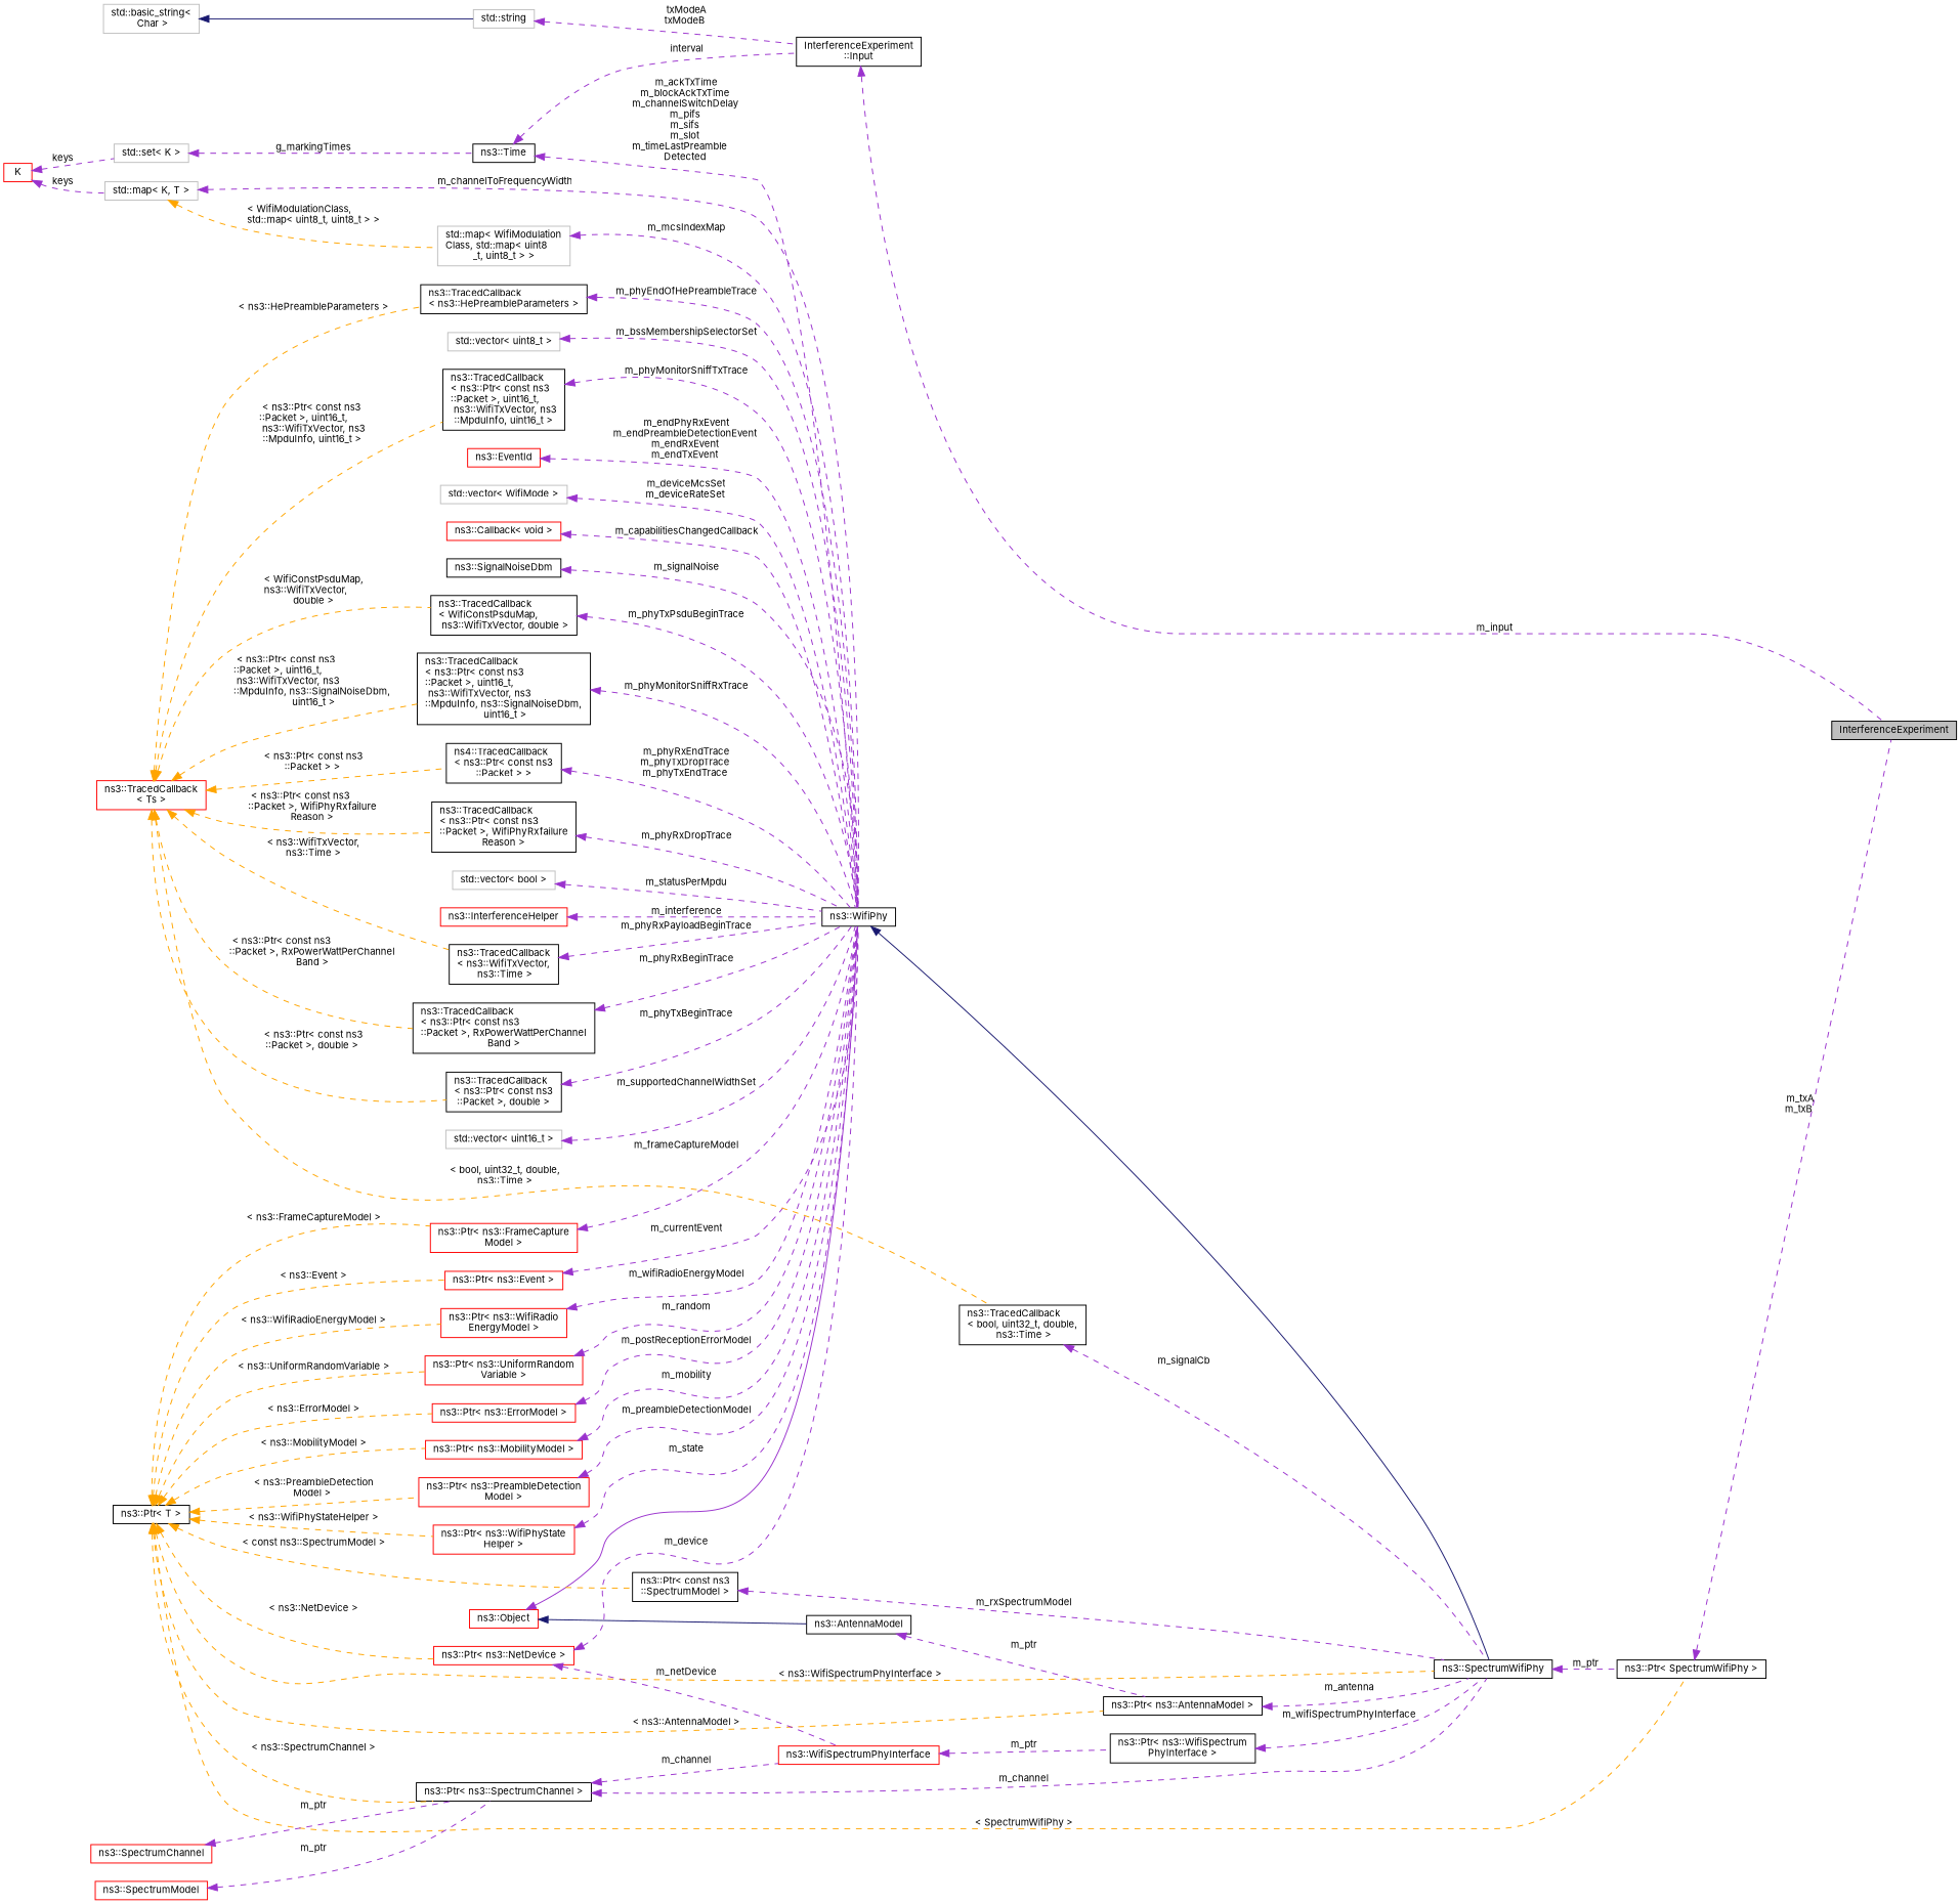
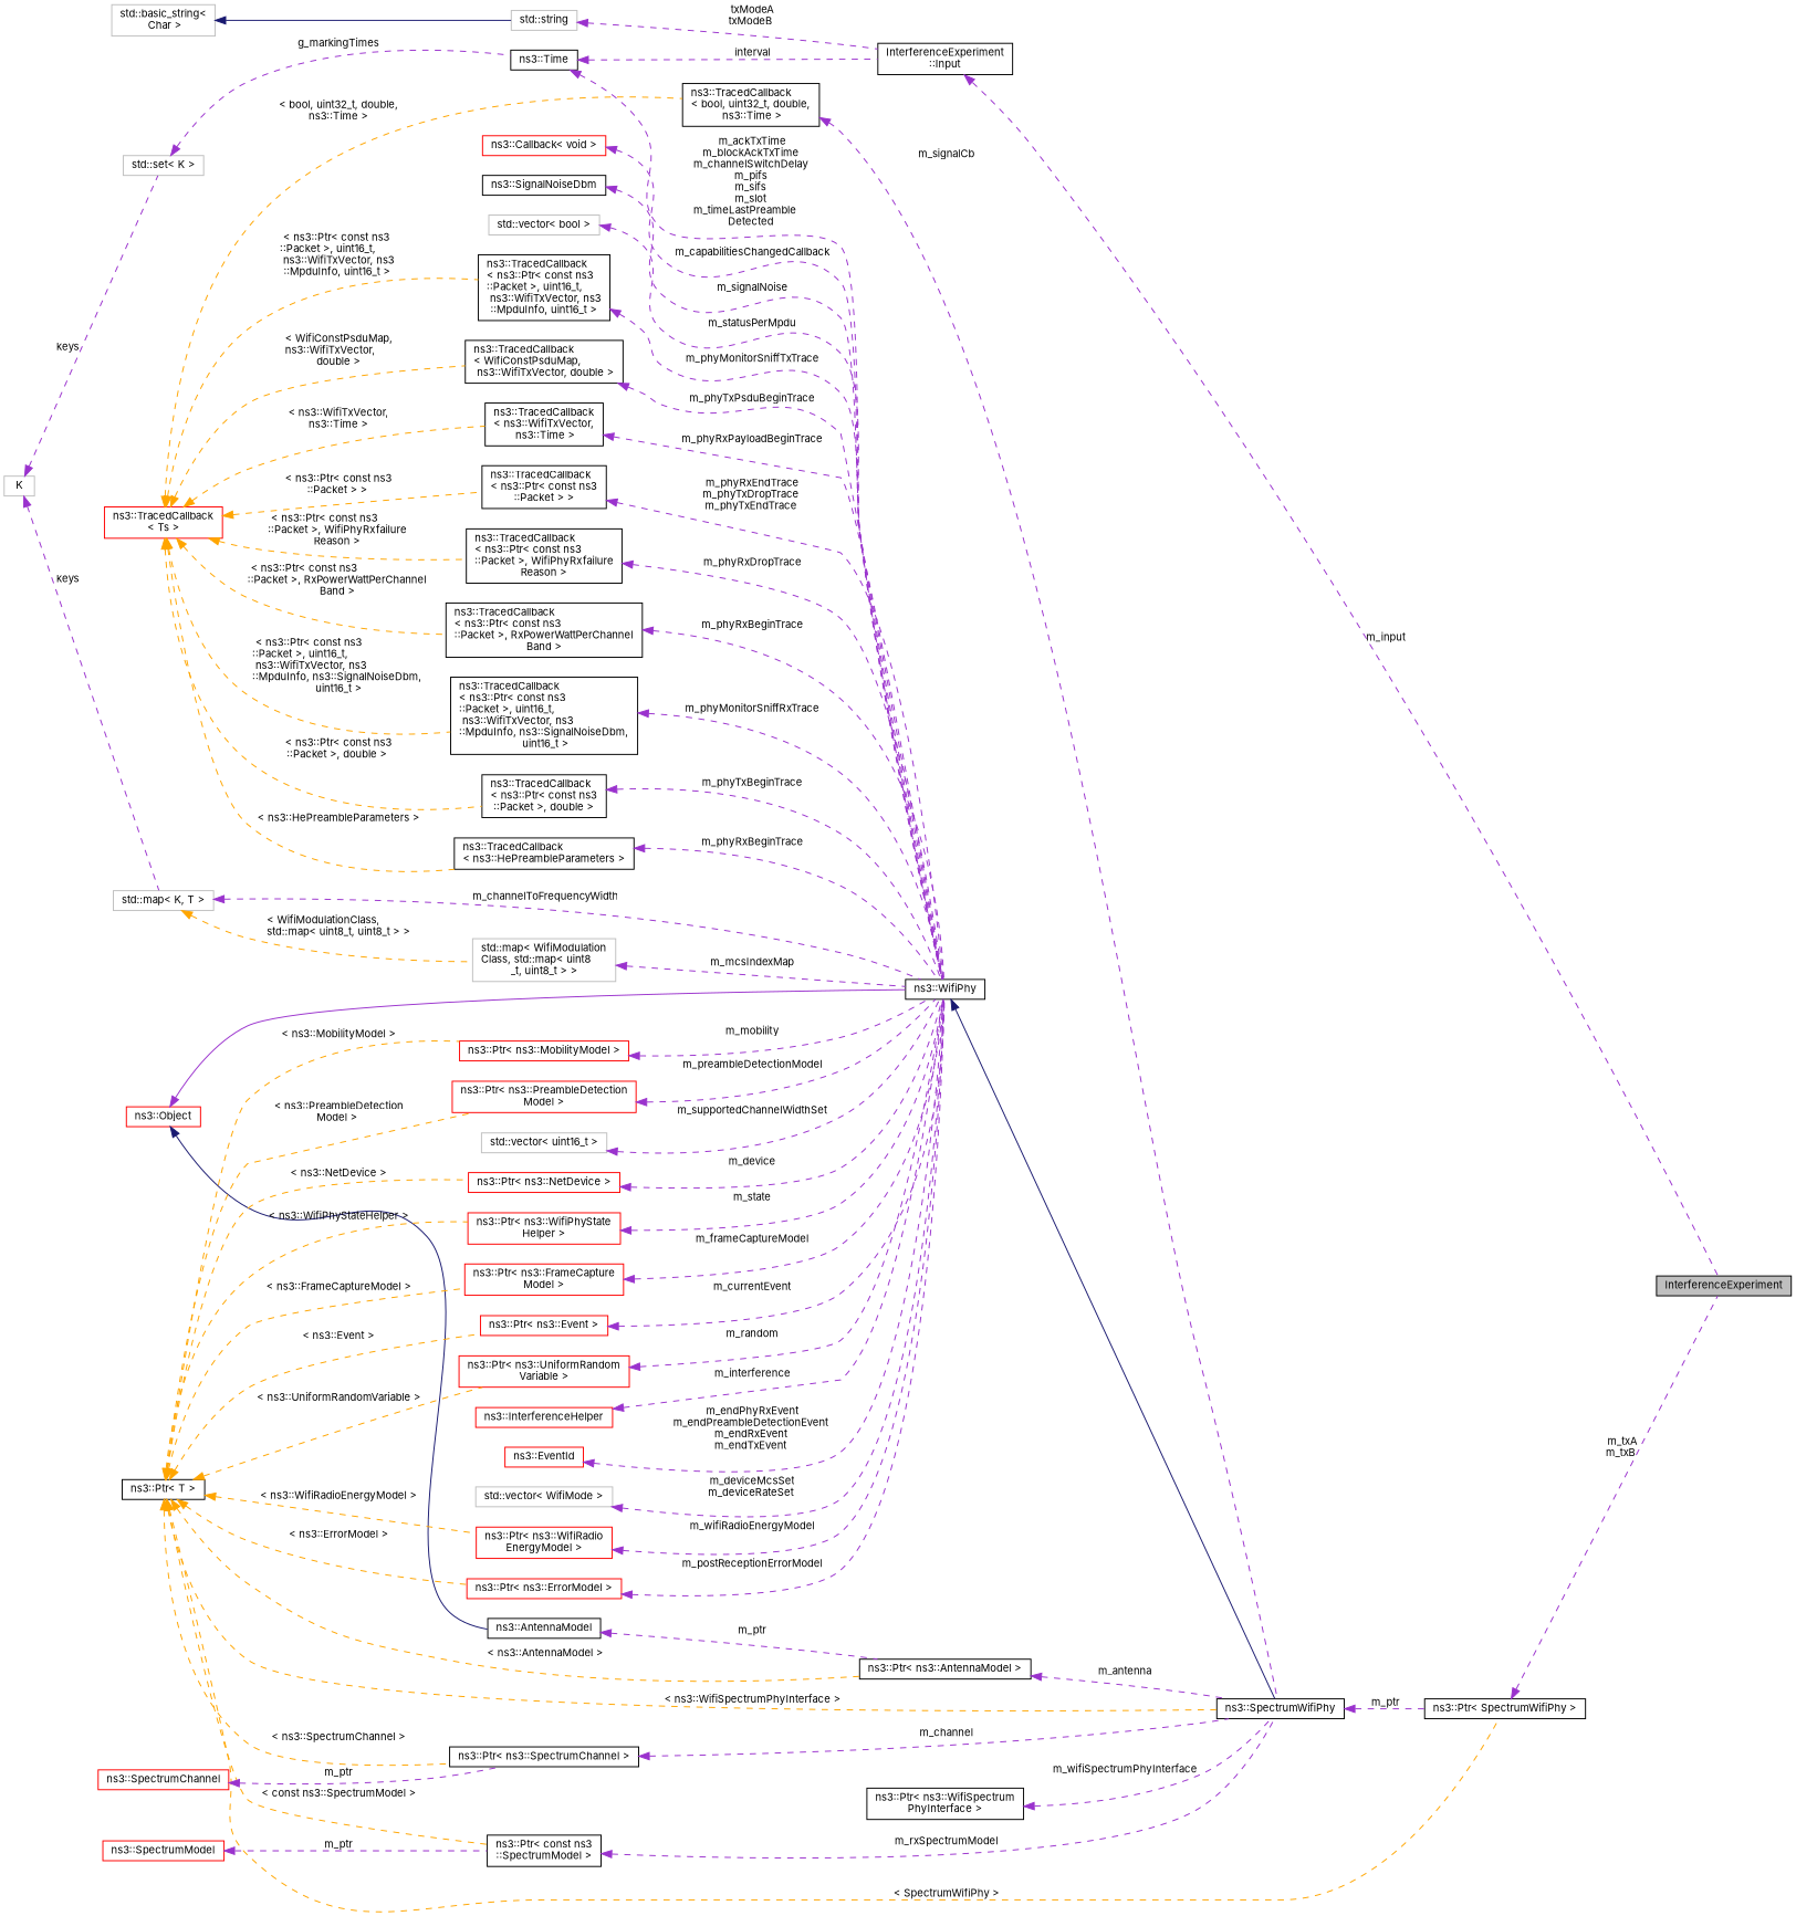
  digraph {
    fontname=Inter
    rankdir=LR
    node [color=black fillcolor=white fontname=Inter fontsize=10 shape=record style=filled]
    edge [color=darkorchid3 dir=back fontname=Inter fontsize=10 labelfontname=Helvetica labelfontsize=10 style=dashed]
    n1 [fillcolor=grey75 fontcolor=black height=0.2 label=InterferenceExperiment width=0.4]
    n2 [height=0.2 label="InterferenceExperiment\l::Input" width=0.4]
    n3 [height=0.2 label="ns3::Time" width=0.4]
    n4 [height=0.2 label="ns3::WifiPhy" width=0.4]
    n5 [height=0.2 label="ns3::SpectrumWifiPhy" width=0.4]
    n6 [color=grey75 height=0.2 label="std::set\< K \>" width=0.4]
-   n7 [color=red height=0.2 label=K width=0.4]
+   n7 [color=grey75 height=0.2 label=K width=0.4]
    n8 [color=grey75 height=0.2 label="std::map\< K, T \>" width=0.4]
    n9 [color=grey75 height=0.2 label="std::map\< WifiModulation\lClass, std::map\< uint8\l_t, uint8_t \> \>" width=0.4]
    n10 [color=grey75 height=0.2 label="std::string" width=0.4]
    n11 [color=grey75 height=0.2 label="std::basic_string\<\l Char \>" width=0.4]
    n12 [height=0.2 label="ns3::Ptr\< SpectrumWifiPhy \>" width=0.4]
    n13 [color=red height=0.2 label="ns3::Object" width=0.4]
    n14 [height=0.2 label="ns3::AntennaModel" width=0.4]
    n15 [height=0.2 label="ns3::Ptr\< ns3::AntennaModel \>" width=0.4]
    n16 [color=red height=0.2 label="ns3::Ptr\< ns3::MobilityModel \>" width=0.4]
    n17 [height=0.2 label="ns3::Ptr\< T \>" width=0.4]
    n18 [color=red height=0.2 label="ns3::Ptr\< ns3::PreambleDetection\lModel \>" width=0.4]
    n19 [color=red height=0.2 label="ns3::Ptr\< ns3::NetDevice \>" width=0.4]
    n20 [color=red height=0.2 label="ns3::Ptr\< ns3::WifiPhyState\lHelper \>" width=0.4]
    n21 [color=red height=0.2 label="ns3::Ptr\< ns3::FrameCapture\lModel \>" width=0.4]
    n22 [color=red height=0.2 label="ns3::Ptr\< ns3::Event \>" width=0.4]
    n23 [color=red height=0.2 label="ns3::Ptr\< ns3::UniformRandom\lVariable \>" width=0.4]
    n24 [color=red height=0.2 label="ns3::Ptr\< ns3::WifiRadio\lEnergyModel \>" width=0.4]
    n25 [color=red height=0.2 label="ns3::Ptr\< ns3::ErrorModel \>" width=0.4]
    n26 [height=0.2 label="ns3::Ptr\< ns3::SpectrumChannel \>" width=0.4]
    n27 [height=0.2 label="ns3::Ptr\< const ns3\l::SpectrumModel \>" width=0.4]
-   n28 [color=red height=0.2 label="ns3::WifiSpectrumPhyInterface" width=0.4]
    n29 [height=0.2 label="ns3::Ptr\< ns3::WifiSpectrum\lPhyInterface \>" width=0.4]
    n30 [color=grey75 height=0.2 label="std::vector\< uint16_t \>" width=0.4]
    n31 [height=0.2 label="ns3::TracedCallback\l\< ns3::WifiTxVector,\l ns3::Time \>" width=0.4]
    n32 [color=red height=0.2 label="ns3::TracedCallback\l\< Ts \>" width=0.4]
-   n33 [height=0.2 label="ns4::TracedCallback\l\< ns3::Ptr\< const ns3\l::Packet \> \>" width=0.4]
+   n33 [height=0.2 label="ns3::TracedCallback\l\< ns3::Ptr\< const ns3\l::Packet \> \>" width=0.4]
    n34 [height=0.2 label="ns3::TracedCallback\l\< ns3::Ptr\< const ns3\l::Packet \>, WifiPhyRxfailure\lReason \>" width=0.4]
    n35 [height=0.2 label="ns3::TracedCallback\l\< ns3::Ptr\< const ns3\l::Packet \>, RxPowerWattPerChannel\lBand \>" width=0.4]
    n36 [height=0.2 label="ns3::TracedCallback\l\< ns3::Ptr\< const ns3\l::Packet \>, uint16_t,\l ns3::WifiTxVector, ns3\l::MpduInfo, ns3::SignalNoiseDbm,\l uint16_t \>" width=0.4]
    n37 [height=0.2 label="ns3::TracedCallback\l\< ns3::Ptr\< const ns3\l::Packet \>, double \>" width=0.4]
    n38 [height=0.2 label="ns3::TracedCallback\l\< ns3::HePreambleParameters \>" width=0.4]
    n39 [height=0.2 label="ns3::TracedCallback\l\< ns3::Ptr\< const ns3\l::Packet \>, uint16_t,\l ns3::WifiTxVector, ns3\l::MpduInfo, uint16_t \>" width=0.4]
    n40 [height=0.2 label="ns3::TracedCallback\l\< WifiConstPsduMap,\l ns3::WifiTxVector, double \>" width=0.4]
    n41 [height=0.2 label="ns3::TracedCallback\l\< bool, uint32_t, double,\l ns3::Time \>" width=0.4]
-   n42 [color=grey75 height=0.2 label="std::vector\< uint8_t \>" width=0.4]
    n43 [color=red height=0.2 label="ns3::InterferenceHelper" width=0.4]
    n44 [color=red height=0.2 label="ns3::EventId" width=0.4]
    n45 [color=grey75 height=0.2 label="std::vector\< WifiMode \>" width=0.4]
    n46 [color=red height=0.2 label="ns3::Callback\< void \>" width=0.4]
    n47 [height=0.2 label="ns3::SignalNoiseDbm" width=0.4]
    n48 [color=grey75 height=0.2 label="std::vector\< bool \>" width=0.4]
    n49 [color=red height=0.2 label="ns3::SpectrumChannel" width=0.4]
    n50 [color=red height=0.2 label="ns3::SpectrumModel" width=0.4]
    n2 -> n1 [label=" m_input"]
    n3 -> n2 [label=" interval"]
    n3 -> n4 [label=" m_ackTxTime\nm_blockAckTxTime\nm_channelSwitchDelay\nm_pifs\nm_sifs\nm_slot\nm_timeLastPreamble\lDetected"]
    n4 -> n5 [color=midnightblue style=solid]
    n5 -> n12 [label=" m_ptr"]
    n6 -> n3 [label=" g_markingTimes"]
    n7 -> n6 [label=" keys"]
    n7 -> n8 [label=" keys"]
    n8 -> n4 [label=" m_channelToFrequencyWidth"]
    n8 -> n9 [color=orange label=" \< WifiModulationClass,\l std::map\< uint8_t, uint8_t \> \>"]
    n9 -> n4 [label=" m_mcsIndexMap"]
    n10 -> n2 [label=" txModeA\ntxModeB"]
    n11 -> n10 [color=midnightblue style=solid]
    n12 -> n1 [label=" m_txA\nm_txB"]
    n13 -> n4 [style=solid]
    n13 -> n14 [color=midnightblue style=solid]
    n14 -> n15 [label=" m_ptr"]
    n15 -> n5 [label=" m_antenna"]
    n16 -> n4 [label=" m_mobility"]
    n17 -> n5 [color=orange label=" \< ns3::WifiSpectrumPhyInterface \>"]
    n17 -> n12 [color=orange label=" \< SpectrumWifiPhy \>"]
    n17 -> n15 [color=orange label=" \< ns3::AntennaModel \>"]
    n17 -> n16 [color=orange label=" \< ns3::MobilityModel \>"]
    n17 -> n18 [color=orange label=" \< ns3::PreambleDetection\lModel \>"]
    n17 -> n19 [color=orange label=" \< ns3::NetDevice \>"]
    n17 -> n20 [color=orange label=" \< ns3::WifiPhyStateHelper \>"]
    n17 -> n21 [color=orange label=" \< ns3::FrameCaptureModel \>"]
    n17 -> n22 [color=orange label=" \< ns3::Event \>"]
    n17 -> n23 [color=orange label=" \< ns3::UniformRandomVariable \>"]
    n17 -> n24 [color=orange label=" \< ns3::WifiRadioEnergyModel \>"]
    n17 -> n25 [color=orange label=" \< ns3::ErrorModel \>"]
    n17 -> n26 [color=orange label=" \< ns3::SpectrumChannel \>"]
    n17 -> n27 [color=orange label=" \< const ns3::SpectrumModel \>"]
    n18 -> n4 [label=" m_preambleDetectionModel"]
    n19 -> n4 [label=" m_device"]
-   n19 -> n28 [label=" m_netDevice"]
    n20 -> n4 [label=" m_state"]
    n21 -> n4 [label=" m_frameCaptureModel"]
    n22 -> n4 [label=" m_currentEvent"]
    n23 -> n4 [label=" m_random"]
    n24 -> n4 [label=" m_wifiRadioEnergyModel"]
    n25 -> n4 [label=" m_postReceptionErrorModel"]
    n26 -> n5 [label=" m_channel"]
-   n26 -> n28 [label=" m_channel"]
    n27 -> n5 [label=" m_rxSpectrumModel"]
-   n28 -> n29 [label=" m_ptr"]
    n29 -> n5 [label=" m_wifiSpectrumPhyInterface"]
    n30 -> n4 [label=" m_supportedChannelWidthSet"]
    n31 -> n4 [label=" m_phyRxPayloadBeginTrace"]
    n32 -> n31 [color=orange label=" \< ns3::WifiTxVector,\l ns3::Time \>"]
    n32 -> n33 [color=orange label=" \< ns3::Ptr\< const ns3\l::Packet \> \>"]
    n32 -> n34 [color=orange label=" \< ns3::Ptr\< const ns3\l::Packet \>, WifiPhyRxfailure\lReason \>"]
    n32 -> n35 [color=orange label=" \< ns3::Ptr\< const ns3\l::Packet \>, RxPowerWattPerChannel\lBand \>"]
    n32 -> n36 [color=orange label=" \< ns3::Ptr\< const ns3\l::Packet \>, uint16_t,\l ns3::WifiTxVector, ns3\l::MpduInfo, ns3::SignalNoiseDbm,\l uint16_t \>"]
    n32 -> n37 [color=orange label=" \< ns3::Ptr\< const ns3\l::Packet \>, double \>"]
    n32 -> n38 [color=orange label=" \< ns3::HePreambleParameters \>"]
    n32 -> n39 [color=orange label=" \< ns3::Ptr\< const ns3\l::Packet \>, uint16_t,\l ns3::WifiTxVector, ns3\l::MpduInfo, uint16_t \>"]
    n32 -> n40 [color=orange label=" \< WifiConstPsduMap,\l ns3::WifiTxVector,\l double \>"]
    n32 -> n41 [color=orange label=" \< bool, uint32_t, double,\l ns3::Time \>"]
    n33 -> n4 [label=" m_phyRxEndTrace\nm_phyTxDropTrace\nm_phyTxEndTrace"]
    n34 -> n4 [label=" m_phyRxDropTrace"]
    n35 -> n4 [label=" m_phyRxBeginTrace"]
    n36 -> n4 [label=" m_phyMonitorSniffRxTrace"]
    n37 -> n4 [label=" m_phyTxBeginTrace"]
-   n38 -> n4 [label=" m_phyEndOfHePreambleTrace"]
+   n38 -> n4 [label=" m_phyRxBeginTrace"]
    n39 -> n4 [label=" m_phyMonitorSniffTxTrace"]
    n40 -> n4 [label=" m_phyTxPsduBeginTrace"]
    n41 -> n5 [label=" m_signalCb"]
-   n42 -> n4 [label=" m_bssMembershipSelectorSet"]
    n43 -> n4 [label=" m_interference"]
    n44 -> n4 [label=" m_endPhyRxEvent\nm_endPreambleDetectionEvent\nm_endRxEvent\nm_endTxEvent"]
    n45 -> n4 [label=" m_deviceMcsSet\nm_deviceRateSet"]
    n46 -> n4 [label=" m_capabilitiesChangedCallback"]
    n47 -> n4 [label=" m_signalNoise"]
    n48 -> n4 [label=" m_statusPerMpdu"]
    n49 -> n26 [label=" m_ptr"]
-   n50 -> n26 [label=" m_ptr"]
+   n50 -> n27 [label=" m_ptr"]
  }
